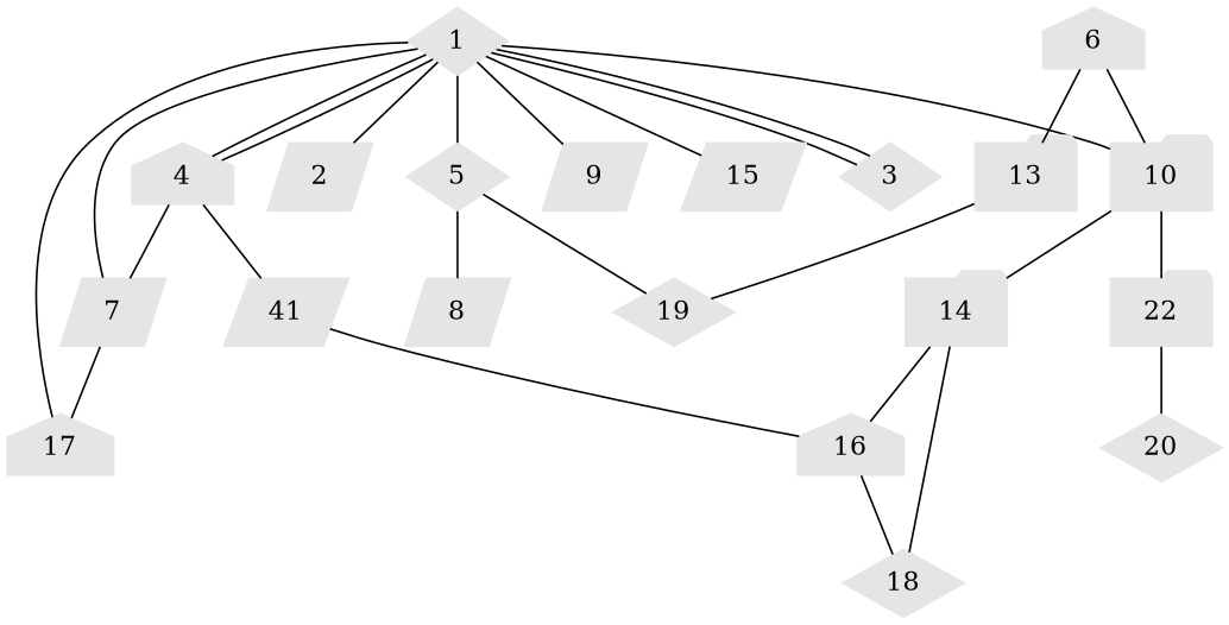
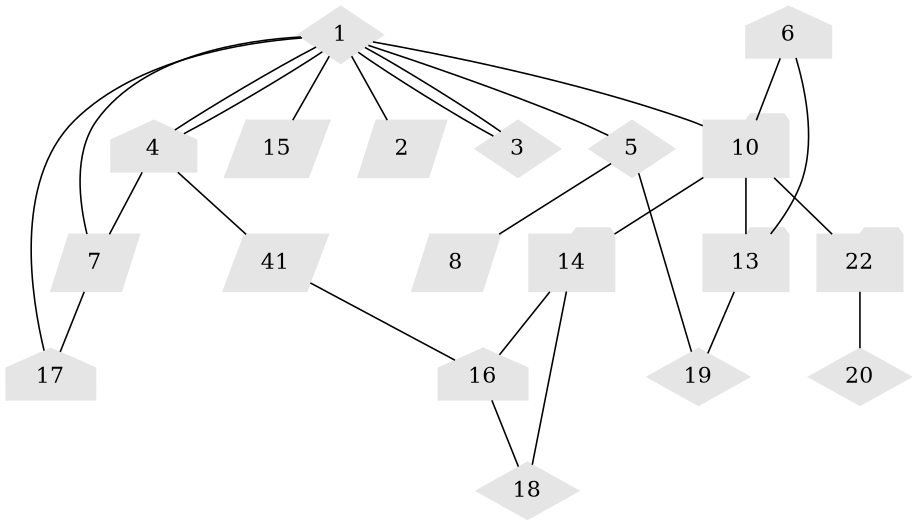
  graph {
    node [color=gray90 shape=parallelogram style=filled]
    2
    1 [shape=diamond]
    3 [shape=diamond]
    4 [shape=house]
    5 [shape=diamond]
    7
-   9
    10 [shape=folder]
    15
    17 [shape=house]
    n11 [label=41]
    8
    19 [shape=diamond]
    6 [shape=house]
    13 [shape=folder]
    n16 [label=22 shape=folder]
    14 [shape=folder]
    16 [shape=house]
    18 [shape=diamond]
    20 [shape=diamond]
    1 -- 2
    1 -- 3
    1 -- 3
    1 -- 4
    1 -- 4
    1 -- 5
    1 -- 7
-   1 -- 9
    1 -- 10
    1 -- 15
    1 -- 17
    4 -- 7
    4 -- n11
    5 -- 8
    5 -- 19
    7 -- 17
+   10 -- 13
    10 -- n16
    10 -- 14
    n11 -- 16
    6 -- 10
    6 -- 13
    13 -- 19
    n16 -- 20
    14 -- 16
    14 -- 18
    16 -- 18
  }
